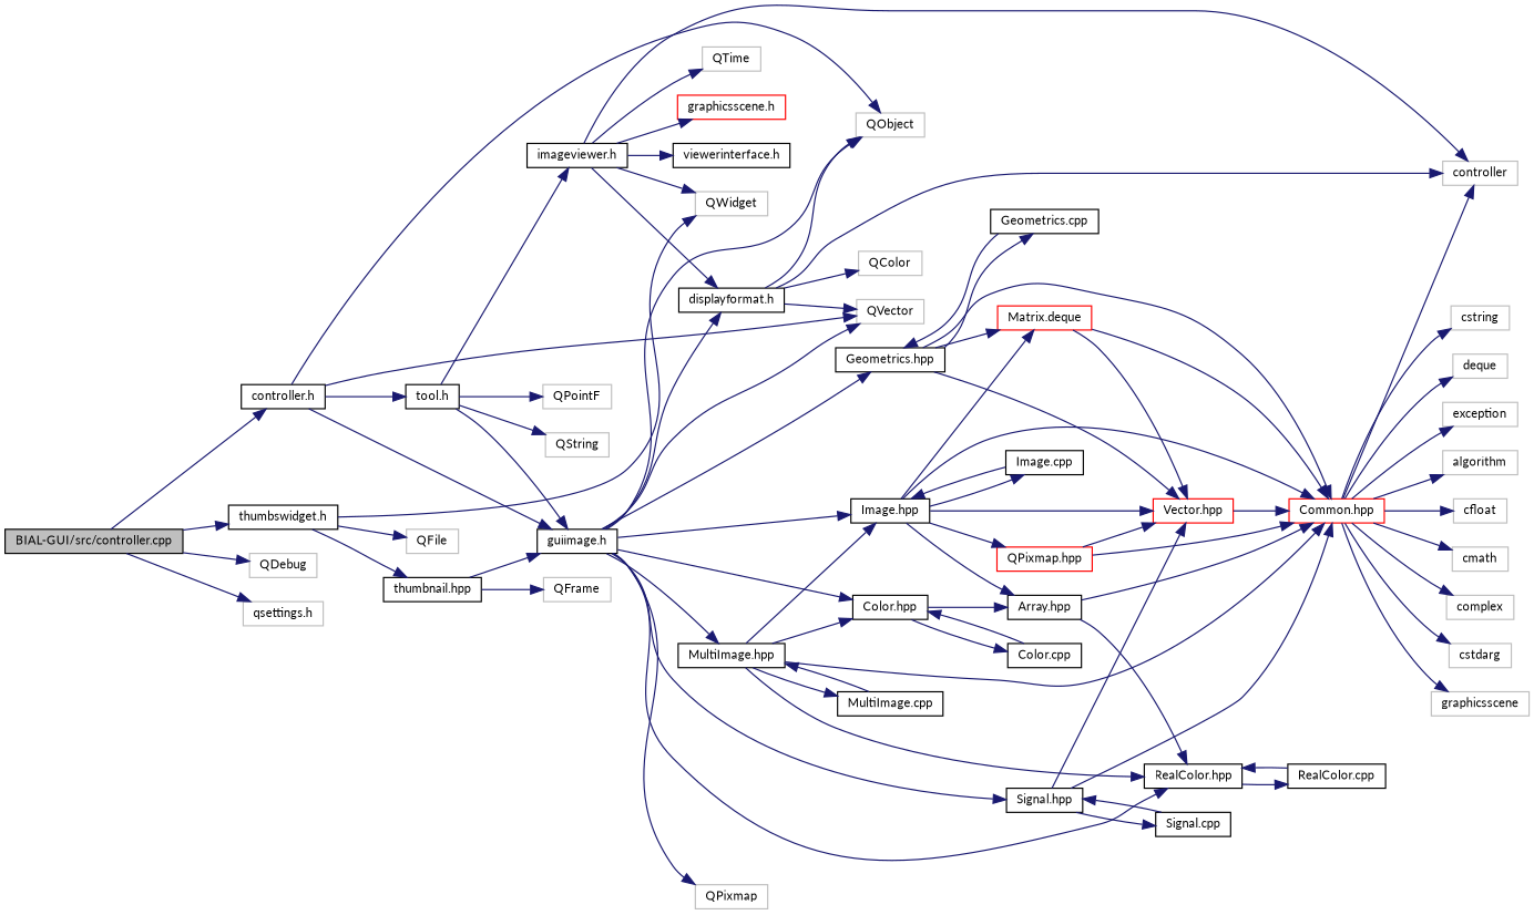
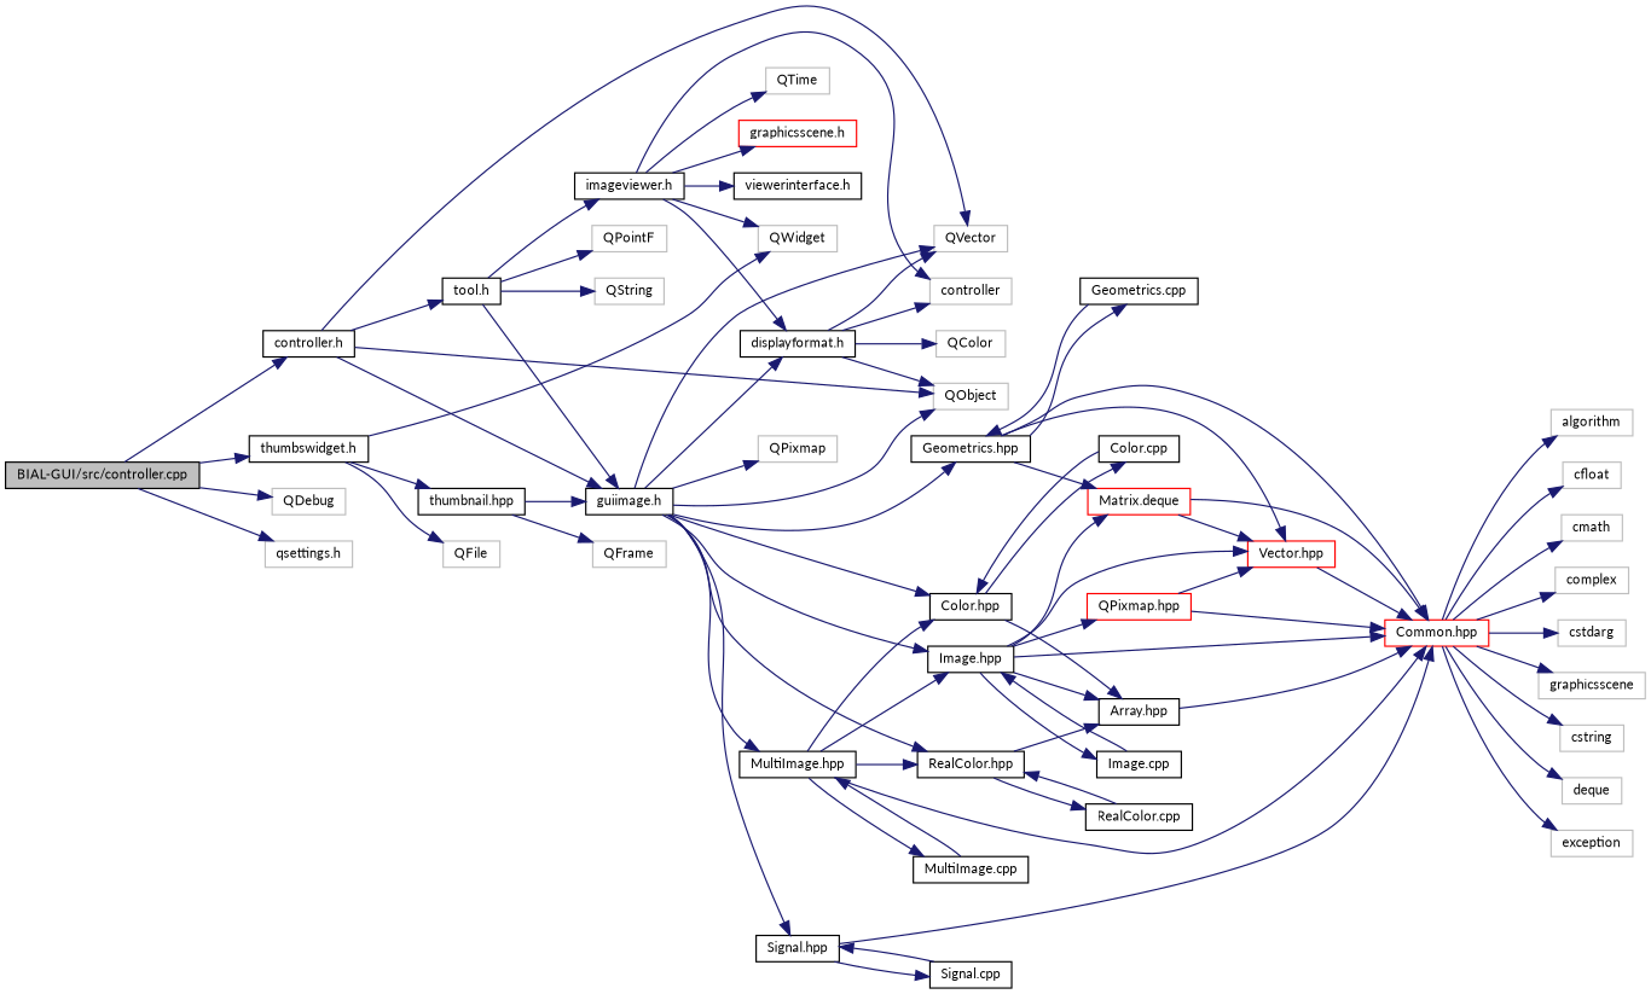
  digraph {
    fontname=Lato
    rankdir=LR
    node [color=black fillcolor=white fontname=Lato fontsize=10 shape=record style=filled]
    edge [color=midnightblue fontname=Lato fontsize=10 labelfontname=Helvetica labelfontsize=10 style=solid]
    n1 [fillcolor=grey75 fontcolor=black height=0.2 label="BIAL-GUI/src/controller.cpp" width=0.4]
    n2 [height=0.2 label="controller.h" width=0.4]
    n3 [height=0.2 label="thumbswidget.h" width=0.4]
    n4 [color=grey75 height=0.2 label=QDebug width=0.4]
    n5 [color=grey75 height=0.2 label="qsettings.h" width=0.4]
    n6 [height=0.2 label="guiimage.h" width=0.4]
    n7 [color=grey75 height=0.2 label=QObject width=0.4]
    n8 [color=grey75 height=0.2 label=QVector width=0.4]
    n9 [height=0.2 label="tool.h" width=0.4]
    n10 [color=grey75 height=0.2 label=QFile width=0.4]
    n11 [color=grey75 height=0.2 label=QWidget width=0.4]
    n12 [height=0.2 label="thumbnail.hpp" width=0.4]
    n13 [height=0.2 label="Color.hpp" width=0.4]
    n14 [height=0.2 label="Geometrics.hpp" width=0.4]
    n15 [height=0.2 label="Image.hpp" width=0.4]
    n16 [height=0.2 label="MultiImage.hpp" width=0.4]
    n17 [height=0.2 label="RealColor.hpp" width=0.4]
    n18 [height=0.2 label="Signal.hpp" width=0.4]
    n19 [height=0.2 label="displayformat.h" width=0.4]
    n20 [color=grey75 height=0.2 label=QPixmap width=0.4]
    n21 [height=0.2 label="imageviewer.h" width=0.4]
    n22 [color=grey75 height=0.2 label=QPointF width=0.4]
    n23 [color=grey75 height=0.2 label=QString width=0.4]
    n24 [height=0.2 label="Array.hpp" width=0.4]
    n25 [height=0.2 label="Color.cpp" width=0.4]
    n26 [color=red height=0.2 label="Common.hpp" width=0.4]
    n27 [color=red height=0.2 label="Matrix.deque" width=0.4]
    n28 [color=red height=0.2 label="Vector.hpp" width=0.4]
    n29 [height=0.2 label="Geometrics.cpp" width=0.4]
    n30 [color=red height=0.2 label="QPixmap.hpp" width=0.4]
    n31 [height=0.2 label="Image.cpp" width=0.4]
    n32 [height=0.2 label="MultiImage.cpp" width=0.4]
    n33 [height=0.2 label="RealColor.cpp" width=0.4]
    n34 [height=0.2 label="Signal.cpp" width=0.4]
    n35 [color=grey75 height=0.2 label=controller width=0.4]
    n36 [color=grey75 height=0.2 label=QColor width=0.4]
    n37 [color=grey75 height=0.2 label=algorithm width=0.4]
    n38 [color=grey75 height=0.2 label=cfloat width=0.4]
    n39 [color=grey75 height=0.2 label=cmath width=0.4]
    n40 [color=grey75 height=0.2 label=complex width=0.4]
    n41 [color=grey75 height=0.2 label=cstdarg width=0.4]
    n42 [color=grey75 height=0.2 label=graphicsscene width=0.4]
    n43 [color=grey75 height=0.2 label=cstring width=0.4]
    n44 [color=grey75 height=0.2 label=deque width=0.4]
    n45 [color=grey75 height=0.2 label=exception width=0.4]
    n46 [color=red height=0.2 label="graphicsscene.h" width=0.4]
    n47 [height=0.2 label="viewerinterface.h" width=0.4]
    n48 [color=grey75 height=0.2 label=QTime width=0.4]
    n49 [color=grey75 height=0.2 label=QFrame width=0.4]
    n1 -> n2
    n1 -> n3
    n1 -> n4
    n1 -> n5
    n2 -> n6
    n2 -> n7
    n2 -> n8
    n2 -> n9
    n3 -> n10
    n3 -> n11
    n3 -> n12
    n6 -> n7
    n6 -> n8
    n6 -> n13
    n6 -> n14
    n6 -> n15
    n6 -> n16
    n6 -> n17
    n6 -> n18
    n6 -> n19
    n6 -> n20
    n9 -> n6
    n9 -> n21
    n9 -> n22
    n9 -> n23
    n12 -> n6
    n12 -> n49
    n13 -> n24
    n13 -> n25
    n14 -> n26
    n14 -> n27
    n14 -> n28
    n14 -> n29
    n15 -> n24
    n15 -> n26
    n15 -> n27
    n15 -> n28
    n15 -> n30
    n15 -> n31
    n16 -> n13
    n16 -> n15
    n16 -> n17
    n16 -> n26
    n16 -> n32
-   n24 -> n17
+   n17 -> n24
    n17 -> n33
    n18 -> n26
-   n18 -> n28
    n18 -> n34
    n19 -> n7
    n19 -> n8
    n19 -> n35
    n19 -> n36
    n21 -> n11
    n21 -> n19
    n21 -> n35
    n21 -> n46
    n21 -> n47
    n21 -> n48
    n24 -> n26
    n25 -> n13
-   n26 -> n35
    n26 -> n37
    n26 -> n38
    n26 -> n39
    n26 -> n40
    n26 -> n41
    n26 -> n42
    n26 -> n43
    n26 -> n44
    n26 -> n45
    n27 -> n26
    n27 -> n28
    n28 -> n26
    n29 -> n14
    n30 -> n26
    n30 -> n28
    n31 -> n15
    n32 -> n16
    n33 -> n17
    n34 -> n18
  }
